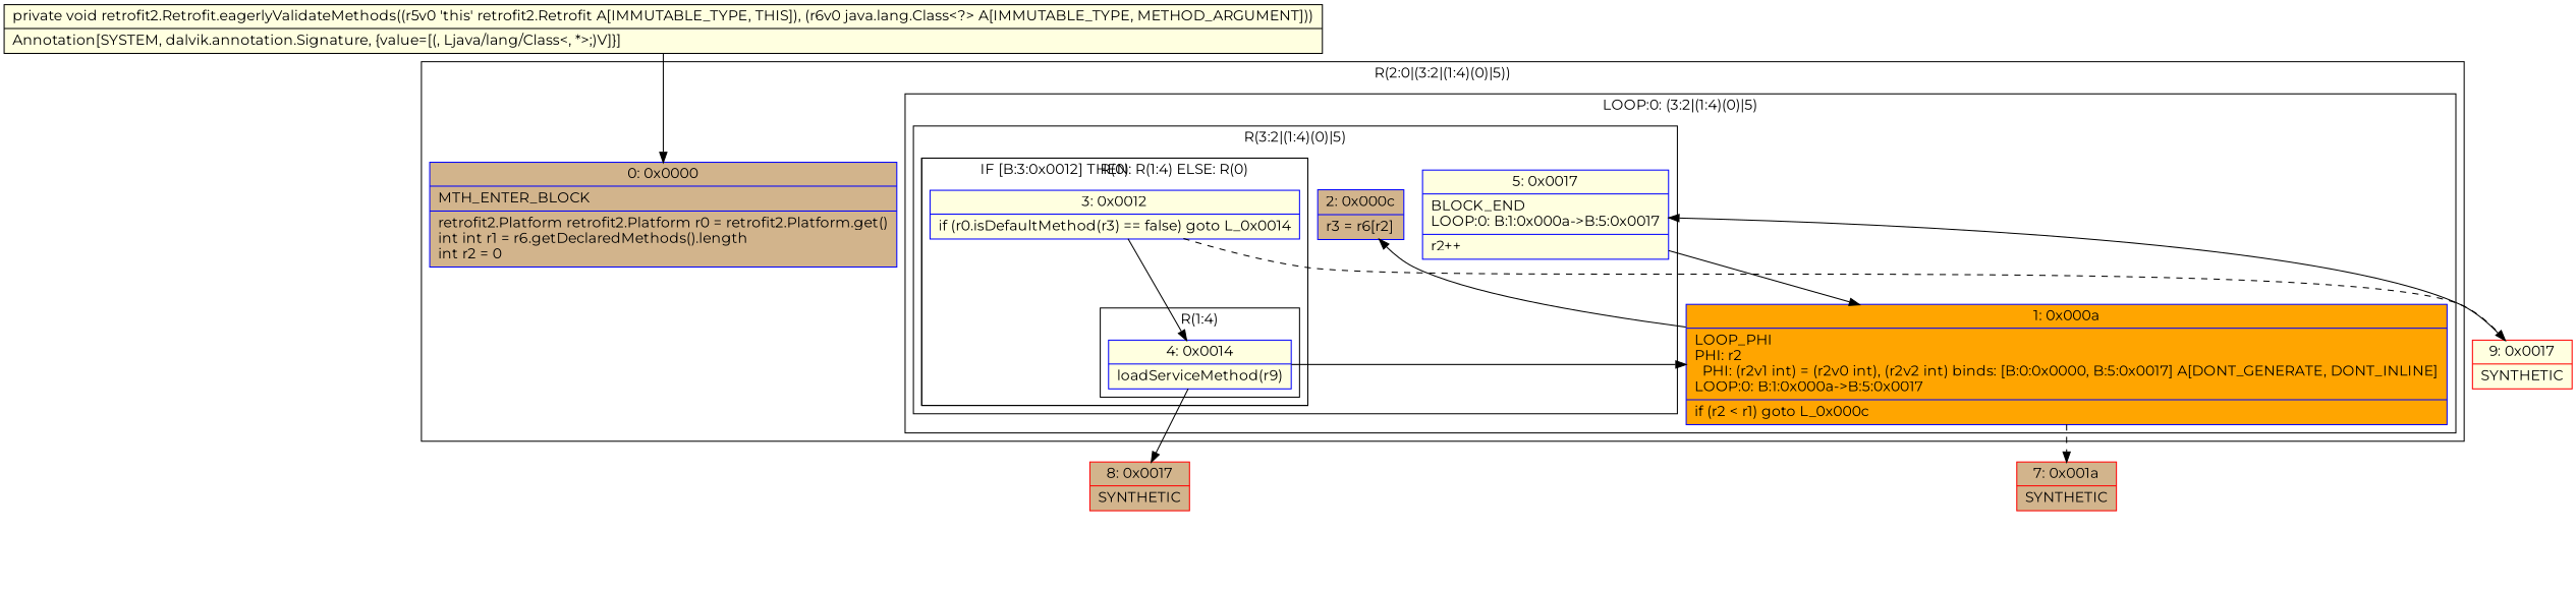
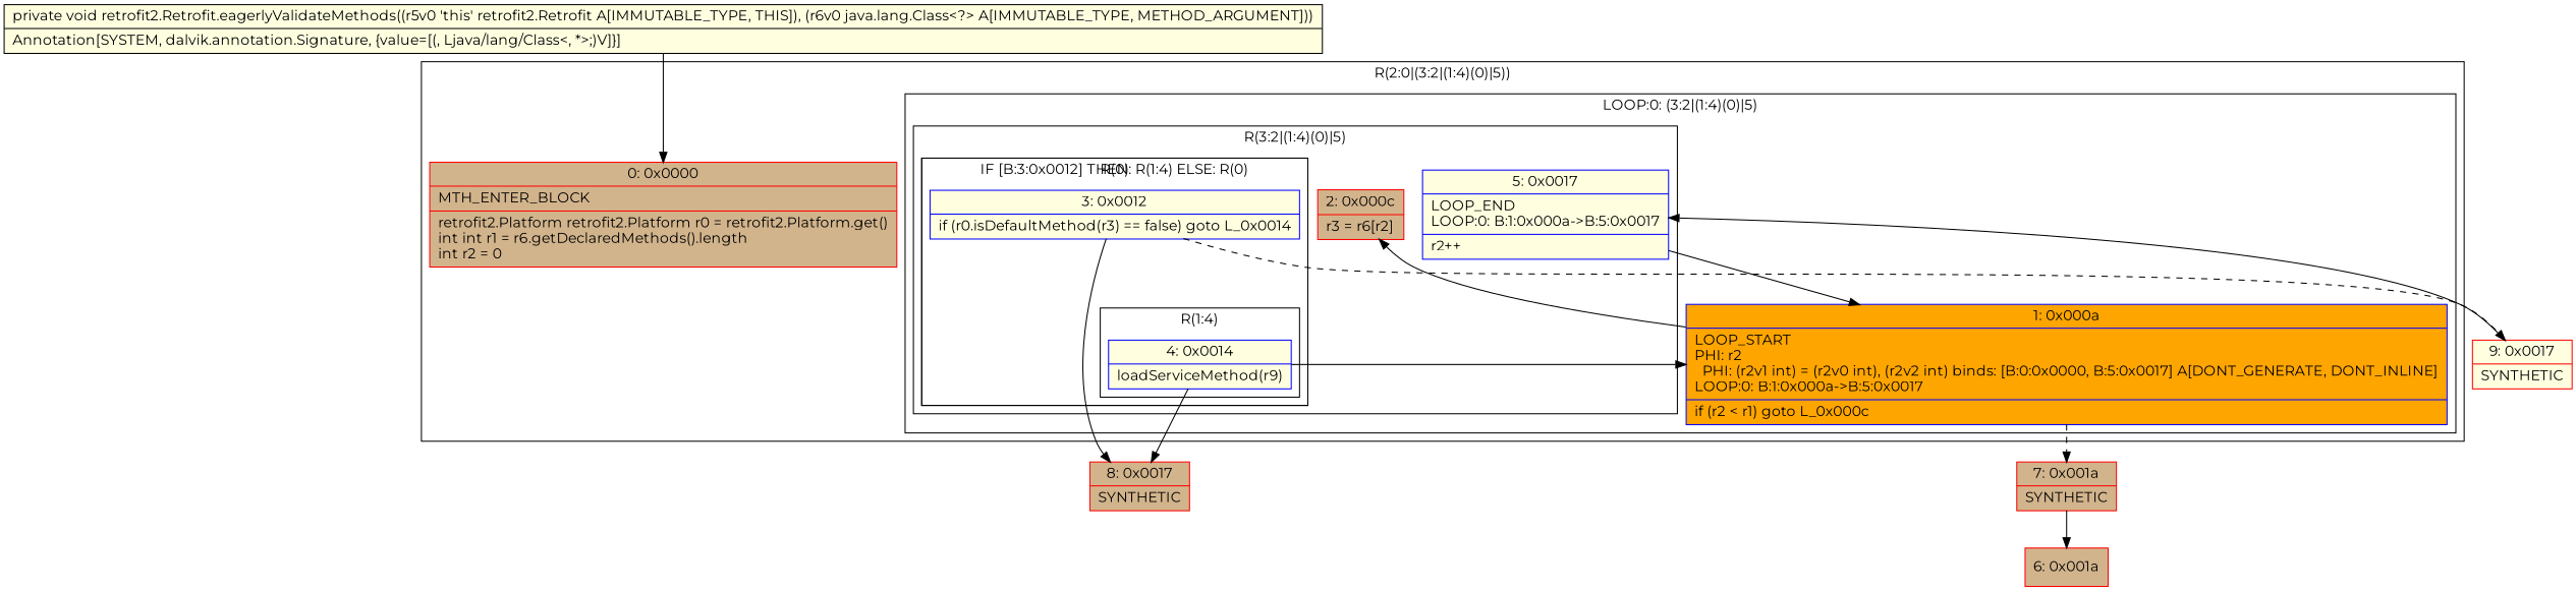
  digraph {
    fontname=Montserrat
    node [color=blue fillcolor=lightyellow fontname=Montserrat shape=record style=filled]
    edge [fontname=Montserrat]
    n1 [label="{4\:\ 0x0014|loadServiceMethod(r9)\l}"]
    n2 [label="{3\:\ 0x0012|if (r0.isDefaultMethod(r3) == false) goto L_0x0014\l}"]
-   n3 [fillcolor=tan label="{2\:\ 0x000c|r3 = r6[r2]\l}"]
-   n4 [label="{5\:\ 0x0017|BLOCK_END\lLOOP:0: B:1:0x000a\-\>B:5:0x0017\l|r2++\l}"]
-   n5 [fillcolor=orange label="{1\:\ 0x000a|LOOP_PHI\lPHI: r2 \l  PHI: (r2v1 int) = (r2v0 int), (r2v2 int) binds: [B:0:0x0000, B:5:0x0017] A[DONT_GENERATE, DONT_INLINE]\lLOOP:0: B:1:0x000a\-\>B:5:0x0017\l|if (r2 \< r1) goto L_0x000c\l}"]
-   n6 [fillcolor=tan label="{0\:\ 0x0000|MTH_ENTER_BLOCK\l|retrofit2.Platform retrofit2.Platform r0 = retrofit2.Platform.get()\lint int r1 = r6.getDeclaredMethods().length\lint r2 = 0\l}"]
+   n3 [color=red fillcolor=tan label="{2\:\ 0x000c|r3 = r6[r2]\l}"]
+   n4 [label="{5\:\ 0x0017|LOOP_END\lLOOP:0: B:1:0x000a\-\>B:5:0x0017\l|r2++\l}"]
+   n5 [fillcolor=orange label="{1\:\ 0x000a|LOOP_START\lPHI: r2 \l  PHI: (r2v1 int) = (r2v0 int), (r2v2 int) binds: [B:0:0x0000, B:5:0x0017] A[DONT_GENERATE, DONT_INLINE]\lLOOP:0: B:1:0x000a\-\>B:5:0x0017\l|if (r2 \< r1) goto L_0x000c\l}"]
+   n6 [color=red fillcolor=tan label="{0\:\ 0x0000|MTH_ENTER_BLOCK\l|retrofit2.Platform retrofit2.Platform r0 = retrofit2.Platform.get()\lint int r1 = r6.getDeclaredMethods().length\lint r2 = 0\l}"]
    n7 [color=red fillcolor=tan label="{8\:\ 0x0017|SYNTHETIC\l}"]
    n8 [color=red label="{9\:\ 0x0017|SYNTHETIC\l}"]
    n9 [color=red fillcolor=tan label="{7\:\ 0x001a|SYNTHETIC\l}"]
+   n10 [color=red fillcolor=tan label="{6\:\ 0x001a}"]
    n11 [label="{private void retrofit2.Retrofit.eagerlyValidateMethods((r5v0 'this' retrofit2.Retrofit A[IMMUTABLE_TYPE, THIS]), (r6v0 java.lang.Class\<?\> A[IMMUTABLE_TYPE, METHOD_ARGUMENT]))  | Annotation[SYSTEM, dalvik.annotation.Signature, \{value=[(, Ljava\/lang\/Class\<, *\>;)V]\}]\l}" color=""]
    subgraph cluster_1 {
      label="R(2:0|(3:2|(1:4)(0)|5))"
      n6
      subgraph cluster_2 {
        label="LOOP:0: (3:2|(1:4)(0)|5)"
        n5
        subgraph cluster_3 {
          label="R(3:2|(1:4)(0)|5)"
          n3
          n4
          subgraph cluster_4 {
            label="IF [B:3:0x0012] THEN: R(1:4) ELSE: R(0)"
            n2
            subgraph cluster_5 {
              label="R(1:4)"
              n1
            }
            subgraph cluster_6 {
              label="R(0)"
            }
          }
        }
      }
    }
    n1 -> n5
    n1 -> n7
-   n2 -> n1
+   n2 -> n7
    n2 -> n8 [style=dashed]
    n4 -> n5
    n5 -> n3
    n5 -> n9 [style=dashed]
    n8 -> n4
+   n9 -> n10
    n11 -> n6
  }
